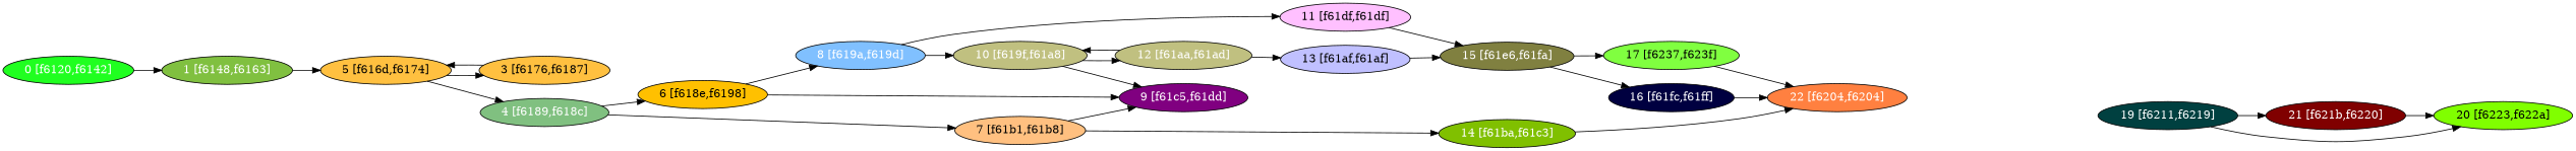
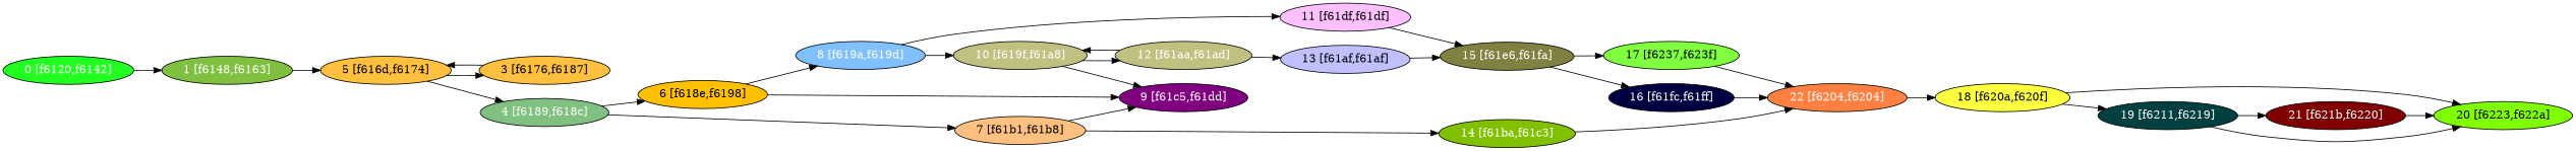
  digraph {
    rankdir=LR
    node [fillcolor="#FFC040" fontcolor="#ffffff" shape=oval style=filled]
    n1 [fillcolor="#20FF20" label="0 [f6120,f6142]"]
    n2 [fillcolor="#80C040" label="1 [f6148,f6163]"]
    n3 [fontcolor="#000000" label="5 [f616d,f6174]"]
    n4 [fontcolor="#000000" label="3 [f6176,f6187]"]
    n5 [fillcolor="#80C080" label="4 [f6189,f618c]"]
    n6 [fillcolor="#FFC000" fontcolor="#000000" label="6 [f618e,f6198]"]
    n7 [fillcolor="#FFC080" fontcolor="#000000" label="7 [f61b1,f61b8]"]
    n8 [fillcolor="#80C0FF" label="8 [f619a,f619d]"]
    n9 [fillcolor="#800080" label="9 [f61c5,f61dd]"]
    n10 [fillcolor="#80C000" label="14 [f61ba,f61c3]"]
    n11 [fillcolor="#C0C080" label="10 [f619f,f61a8]"]
    n12 [fillcolor="#FFC0FF" fontcolor="#000000" label="11 [f61df,f61df]"]
    n13 [fillcolor="#FF8040" label="22 [f6204,f6204]"]
    n14 [fillcolor="#C0C080" label="12 [f61aa,f61ad]"]
    n15 [fillcolor="#808040" label="15 [f61e6,f61fa]"]
    n16 [fillcolor="#C0C0FF" fontcolor="#000000" label="13 [f61af,f61af]"]
    n17 [fillcolor="#000040" label="16 [f61fc,f61ff]"]
    n18 [fillcolor="#80FF40" fontcolor="#000000" label="17 [f6237,f623f]"]
+   n19 [fillcolor="#FFFF40" fontcolor="#000000" label="18 [f620a,f620f]"]
    n20 [fillcolor="#004040" label="19 [f6211,f6219]"]
    n21 [fillcolor="#80FF00" fontcolor="#000000" label="20 [f6223,f622a]"]
    n22 [fillcolor="#800000" label="21 [f621b,f6220]"]
    n1 -> n2
    n2 -> n3
    n3 -> n4
    n3 -> n5
    n4 -> n3
    n5 -> n6
    n5 -> n7
    n6 -> n8
    n6 -> n9
    n7 -> n9
    n7 -> n10
    n8 -> n11
    n8 -> n12
    n10 -> n13
    n11 -> n9
    n11 -> n14
    n12 -> n15
+   n13 -> n19
    n14 -> n11
    n14 -> n16
    n15 -> n17
    n15 -> n18
    n16 -> n15
    n17 -> n13
    n18 -> n13
+   n19 -> n20
+   n19 -> n21
    n20 -> n21
    n20 -> n22
    n22 -> n21
  }
